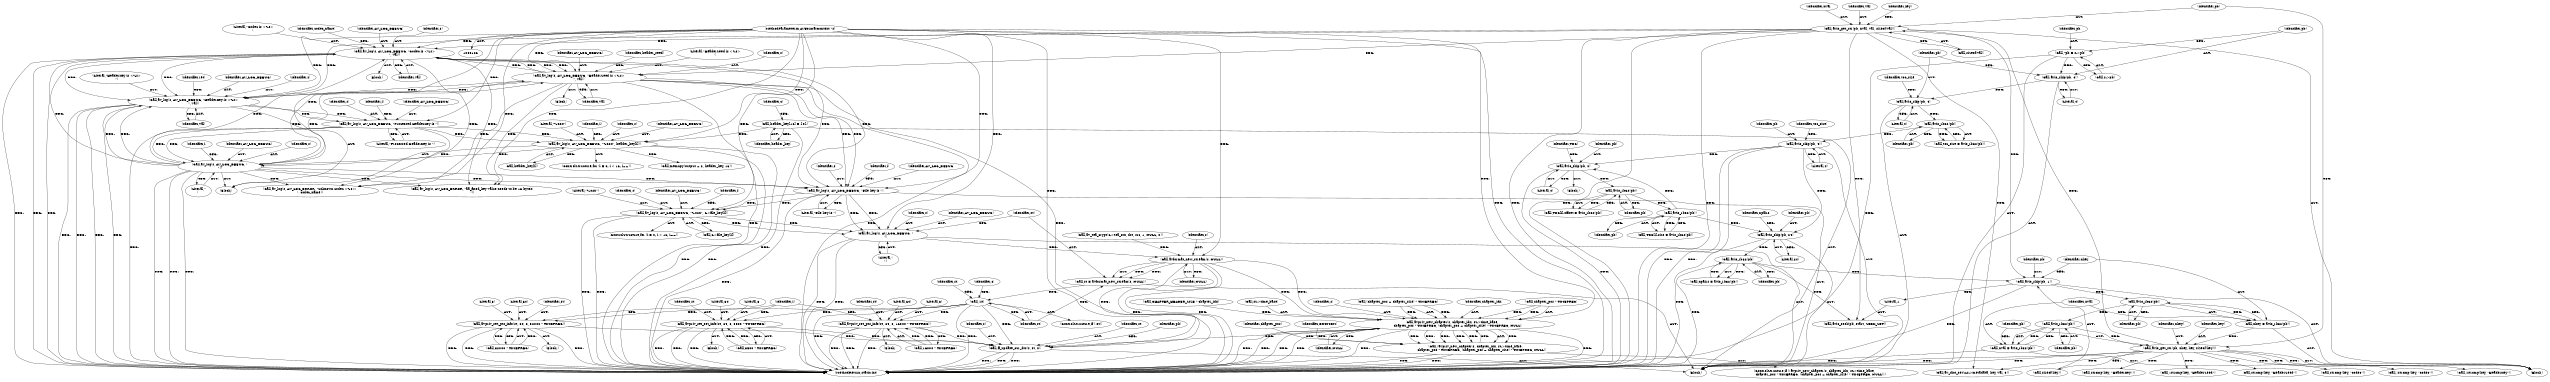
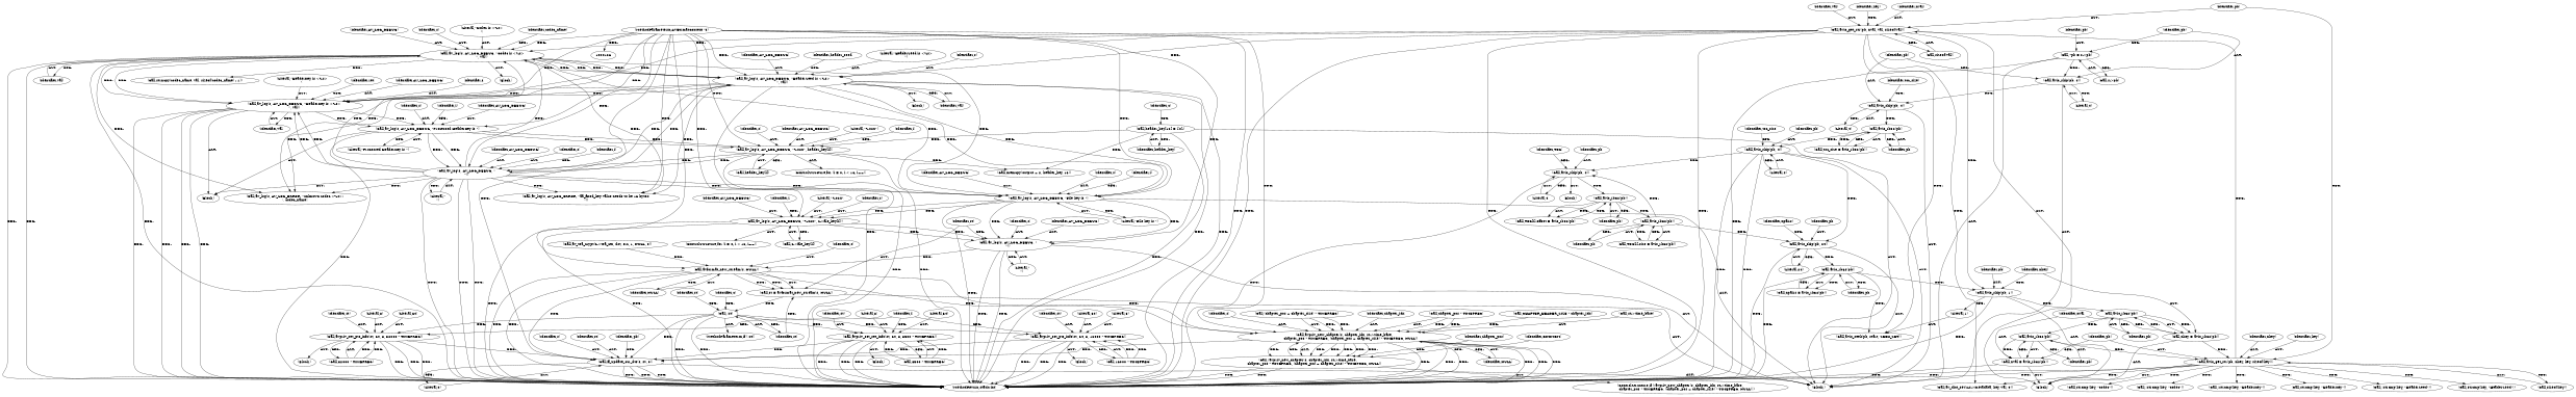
  digraph {
    n1 [label="(Call,av_log(s, AV_LOG_DEBUG, \"%02x\", c->file_key[i]))"]
    n2 [label="(Call,av_log(s, AV_LOG_DEBUG, \"\n\"))"]
    n3 [label="(ControlStructure,for (i = 0; i < 16; i++))"]
    n4 [label="(MethodReturn,static int)"]
    n5 [label="(Call,c->file_key[i])"]
    n6 [label="(Block,)"]
    n7 [label="(Call,avformat_new_stream(s, NULL))"]
    n8 [label="(Literal,\"\n\")"]
    n9 [label="(Call,av_log(s, AV_LOG_DEBUG, \"File key is \"))"]
    n10 [label="(Literal,\"File key is \")"]
    n11 [label="(Call,av_log(s, AV_LOG_DEBUG, \"Codec is <%s>\n\", val))"]
    n12 [label="(Call,av_log(s, AV_LOG_DEBUG, \"HeaderSeed is <%s>\n\", val))"]
    n13 [label="(Call,av_log(s, AV_LOG_DEBUG, \"HeaderKey is <%s>\n\", val))"]
    n14 [label="(Call,av_log(s, AV_LOG_ERROR, \"unknown codec <%s>!\n\", codec_name))"]
+   n15 [label="(Call,strncpy(codec_name, val, sizeof(codec_name) - 1))"]
    n16 [label="(Block,)"]
    n17 [label="(Call,av_log(s, AV_LOG_ERROR, \"aa_fixed_key value needs to be 16 bytes!\n\"))"]
    n18 [label="(Identifier,val)"]
    n19 [label="(Block,)"]
    n20 [label="(Identifier,val)"]
    n21 [label="(Block,)"]
    n22 [label="(Call,av_log(s, AV_LOG_DEBUG, \"Processed HeaderKey is \"))"]
    n23 [label="(Identifier,val)"]
    n24 [label="(Call,av_log(s, AV_LOG_DEBUG, \"\n\"))"]
    n25 [label="(Literal,\"\n\")"]
    n26 [label="(Call,av_log(s, AV_LOG_DEBUG, \"%02x\", header_key[i]))"]
    n27 [label="(Literal,\"Processed HeaderKey is \")"]
    n28 [label="(ControlStructure,for (i = 0; i < 16; i++))"]
    n29 [label="(Call,memcpy(output + 2, header_key, 16))"]
    n30 [label="(Call,header_key[i])"]
    n31 [label="(MethodParameterIn,AVFormatContext *s)"]
    n32 [label="(Call,ff_update_cur_dts(s, st, 0))"]
    n33 [label="(Call,avpriv_new_chapter(s, chapter_idx, st->time_base,\n            chapter_pos * TIMEPREC, (chapter_pos + chapter_size) * TIMEPREC, NULL))"]
    1000126
    n35 [label="(Call,st = avformat_new_stream(s, NULL))"]
    n36 [label="(Identifier,NULL)"]
+   n37 [label="(Literal,0)"]
    n38 [label="(Call,!avpriv_new_chapter(s, chapter_idx, st->time_base,\n            chapter_pos * TIMEPREC, (chapter_pos + chapter_size) * TIMEPREC, NULL))"]
    n39 [label="(Identifier,NULL)"]
    n40 [label="(Call,avio_get_str(pb, nval, val, sizeof(val)))"]
    n41 [label="(Call,avio_skip(pb, 1))"]
    n42 [label="(Call,sizeof(val))"]
    n43 [label="(Call,avio_seek(pb, start, SEEK_SET))"]
    n44 [label="(Block,)"]
    n45 [label="(Call,av_dict_set(&s->metadata, key, val, 0))"]
    n46 [label="(Call,avio_rb32(pb))"]
    n47 [label="(Literal,1)"]
    n48 [label="(Call,avio_get_str(pb, nkey, key, sizeof(key)))"]
    n49 [label="(Call,strcmp(key, \"HeaderKey\"))"]
    n50 [label="(Call,!strcmp(key, \"HeaderSeed\"))"]
    n51 [label="(Call,strcmp(key, \"HeaderSeed\"))"]
    n52 [label="(Call,sizeof(key))"]
    n53 [label="(Call,strcmp(key, \"codec\"))"]
    n54 [label="(Call,!strcmp(key, \"codec\"))"]
    n55 [label="(Call,!strcmp(key, \"HeaderKey\"))"]
    n56 [label="(Call,avio_rb32(pb))"]
    n57 [label="(Call,nval = avio_rb32(pb))"]
    n58 [label="(Identifier,pb)"]
    n59 [label="(Call,nkey = avio_rb32(pb))"]
    n60 [label="(Identifier,pb)"]
    n61 [label="(Call,avio_rb32(pb))"]
    n62 [label="(Identifier,pb)"]
    n63 [label="(Call,npairs = avio_rb32(pb))"]
    n64 [label="(Call,avio_skip(pb, 24))"]
    n65 [label="(Literal,24)"]
    n66 [label="(Call,avio_skip(pb, 4))"]
    n67 [label="(Call,avio_skip(pb, 4))"]
    n68 [label="(Literal,4)"]
    n69 [label="(Call,avio_rb32(pb))"]
    n70 [label="(Block,)"]
    n71 [label="(Literal,4)"]
    n72 [label="(Call,avio_rb32(pb))"]
    n73 [label="(Call,toc_size = avio_rb32(pb))"]
    n74 [label="(Identifier,pb)"]
    n75 [label="(Call,avio_skip(pb, 4))"]
    n76 [label="(Literal,4)"]
    n77 [label="(Call,avio_skip(pb, 4))"]
    n78 [label="(Literal,4)"]
    n79 [label="(Call,*pb = s->pb)"]
    n80 [label="(Call,s->pb)"]
    n81 [label="(Call,avio_rb32(pb))"]
    n82 [label="(Identifier,pb)"]
    n83 [label="(Call,TOC[i].size = avio_rb32(pb))"]
    n84 [label="(Call,TOC[i].offset = avio_rb32(pb))"]
    n85 [label="(Identifier,pb)"]
    n86 [label="(Call,header_key[16] = {0})"]
    n87 [label="(Identifier,header_key)"]
    n88 [label="(Call,!st)"]
    n89 [label="(Call,avpriv_set_pts_info(st, 64, 8, 32000 * TIMEPREC))"]
    n90 [label="(Call,avpriv_set_set_info(st, 64, 8, 8500 * TIMEPREC))"]
    n91 [label="(Call,avpriv_set_pts_info(st, 64, 8, 16000 * TIMEPREC))"]
-   n92 [label="(ControlStructure,if (!st))"]
+   n92 [label="(MethodParameterIn,if (!st))"]
    n93 [label="(Identifier,st)"]
    n94 [label="(Call,32000 * TIMEPREC)"]
    n95 [label="(Block,)"]
    n96 [label="(Block,)"]
    n97 [label="(Call,8500 * TIMEPREC)"]
    n98 [label="(Call,16000 * TIMEPREC)"]
    n99 [label="(Block,)"]
    n100 [label="(ControlStructure,if (!avpriv_new_chapter(s, chapter_idx, st->time_base,\n            chapter_pos * TIMEPREC, (chapter_pos + chapter_size) * TIMEPREC, NULL)))"]
    n101 [label="(Identifier,pb)"]
    n102 [label="(Literal,8)"]
    n103 [label="(Identifier,s)"]
    n104 [label="(Call,(chapter_pos + chapter_size) * TIMEPREC)"]
    n105 [label="(Identifier,s)"]
    n106 [label="(Identifier,chapter_idx)"]
    n107 [label="(Identifier,nkey)"]
    n108 [label="(Identifier,npairs)"]
    n109 [label="(Call,chapter_pos * TIMEPREC)"]
    n110 [label="(Identifier,AV_LOG_DEBUG)"]
    n111 [label="(Identifier,codec_name)"]
    n112 [label="(Identifier,i)"]
    n113 [label="(Identifier,pb)"]
    n114 [label="(Identifier,AV_LOG_DEBUG)"]
    n115 [label="(Identifier,s)"]
    n116 [label="(Identifier,s)"]
    n117 [label="(Identifier,pb)"]
    n118 [label="(Literal,64)"]
    n119 [label="(Call,av_tea_crypt(c->tea_ctx, dst, src, 1, NULL, 0))"]
    n120 [label="(Identifier,val)"]
    n121 [label="(Identifier,toc_size)"]
    n122 [label="(Identifier,st)"]
    n123 [label="(Identifier,st)"]
    n124 [label="(Identifier,nkey)"]
    n125 [label="(Identifier,AV_LOG_DEBUG)"]
    n126 [label="(Identifier,s)"]
    n127 [label="(Identifier,pb)"]
    n128 [label="(Identifier,pb)"]
    n129 [label="(Identifier,c)"]
    n130 [label="(Identifier,pb)"]
    n131 [label="(Identifier,toc_size)"]
    n132 [label="(Identifier,AV_LOG_DEBUG)"]
    n133 [label="(Identifier,s)"]
    n134 [label="(Identifier,st)"]
    n135 [label="(Identifier,i)"]
    n136 [label="(Literal,\"%02x\")"]
    n137 [label="(Identifier,chapter_pos)"]
    n138 [label="(Literal,64)"]
    n139 [label="(Call,CHAPTER_HEADER_SIZE * chapter_idx)"]
    n140 [label="(Call,st->time_base)"]
    n141 [label="(Identifier,key)"]
    n142 [label="(Literal,\"%02x\")"]
    n143 [label="(Identifier,s)"]
    n144 [label="(Literal,\"HeaderKey is <%s>\n\")"]
    n145 [label="(Identifier,ret)"]
    n146 [label="(Identifier,st)"]
    n147 [label="(Identifier,ENOMEM)"]
    n148 [label="(Identifier,AV_LOG_DEBUG)"]
    n149 [label="(Literal,8)"]
    n150 [label="(Identifier,s)"]
    n151 [label="(Identifier,TOC)"]
    n152 [label="(Identifier,key)"]
    n153 [label="(Identifier,AV_LOG_DEBUG)"]
    n154 [label="(Identifier,s)"]
    n155 [label="(Identifier,i)"]
    n156 [label="(Identifier,pb)"]
    n157 [label="(Identifier,pb)"]
    n158 [label="(Identifier,st)"]
    n159 [label="(Identifier,nval)"]
    n160 [label="(Identifier,s)"]
    n161 [label="(Identifier,pb)"]
    n162 [label="(Identifier,pb)"]
    n163 [label="(Identifier,nval)"]
    n164 [label="(Identifier,st)"]
    n165 [label="(Identifier,AV_LOG_DEBUG)"]
    n166 [label="(Identifier,i)"]
    n167 [label="(Identifier,s)"]
    n168 [label="(Literal,\"Codec is <%s>\n\")"]
    n169 [label="(Literal,64)"]
    n170 [label="(Identifier,AV_LOG_DEBUG)"]
    n171 [label="(Literal,8)"]
    n172 [label="(Identifier,c)"]
    n173 [label="(Identifier,header_seed)"]
    n174 [label="(Identifier,AV_LOG_DEBUG)"]
    n175 [label="(Identifier,i)"]
    n176 [label="(Identifier,i)"]
    n177 [label="(Literal,\"HeaderSeed is <%s>\n\")"]
    n178 [label="(Identifier,s)"]
    n1 -> n2 [label="DDG: "]
    n1 -> n2 [label="DDG: "]
    n1 -> n3 [label="AST: "]
    n1 -> n4 [label="DDG: "]
    n1 -> n4 [label="DDG: "]
    n1 -> n5 [label="CFG: "]
    n2 -> n4 [label="DDG: "]
    n2 -> n4 [label="DDG: "]
    n2 -> n6 [label="AST: "]
    n2 -> n7 [label="DDG: "]
    n2 -> n8 [label="CFG: "]
    n5 -> n1 [label="AST: "]
    n7 -> n4 [label="DDG: "]
    n7 -> n4 [label="DDG: "]
    n7 -> n32 [label="DDG: "]
    n7 -> n33 [label="DDG: "]
    n7 -> n33 [label="DDG: "]
    n7 -> n35 [label="AST: "]
    n7 -> n35 [label="DDG: "]
    n7 -> n35 [label="DDG: "]
    n7 -> n36 [label="CFG: "]
    n8 -> n2 [label="AST: "]
    n9 -> n1 [label="DDG: "]
    n9 -> n1 [label="DDG: "]
    n9 -> n2 [label="DDG: "]
    n9 -> n2 [label="DDG: "]
    n9 -> n4 [label="DDG: "]
    n9 -> n6 [label="AST: "]
    n9 -> n10 [label="CFG: "]
    n10 -> n9 [label="AST: "]
    n11 -> n4 [label="DDG: "]
    n11 -> n4 [label="DDG: "]
    n11 -> n4 [label="DDG: "]
    n11 -> n9 [label="DDG: "]
    n11 -> n9 [label="DDG: "]
    n11 -> n12 [label="DDG: "]
    n11 -> n12 [label="DDG: "]
    n11 -> n13 [label="DDG: "]
    n11 -> n13 [label="DDG: "]
    n11 -> n14 [label="DDG: "]
+   n11 -> n15 [label="DDG: "]
    n11 -> n16 [label="AST: "]
    n11 -> n17 [label="DDG: "]
    n11 -> n18 [label="CFG: "]
    n12 -> n4 [label="DDG: "]
    n12 -> n4 [label="DDG: "]
    n12 -> n4 [label="DDG: "]
    n12 -> n9 [label="DDG: "]
    n12 -> n9 [label="DDG: "]
    n12 -> n11 [label="DDG: "]
    n12 -> n11 [label="DDG: "]
    n12 -> n13 [label="DDG: "]
    n12 -> n13 [label="DDG: "]
    n12 -> n14 [label="DDG: "]
    n12 -> n17 [label="DDG: "]
    n12 -> n19 [label="AST: "]
    n12 -> n20 [label="CFG: "]
    n13 -> n4 [label="DDG: "]
    n13 -> n4 [label="DDG: "]
    n13 -> n4 [label="DDG: "]
    n13 -> n4 [label="DDG: "]
    n13 -> n21 [label="AST: "]
    n13 -> n22 [label="DDG: "]
    n13 -> n22 [label="DDG: "]
    n13 -> n23 [label="CFG: "]
    n18 -> n11 [label="AST: "]
    n20 -> n12 [label="AST: "]
    n22 -> n4 [label="DDG: "]
    n22 -> n21 [label="AST: "]
    n22 -> n24 [label="DDG: "]
    n22 -> n24 [label="DDG: "]
    n22 -> n26 [label="DDG: "]
    n22 -> n26 [label="DDG: "]
    n22 -> n27 [label="CFG: "]
    n23 -> n13 [label="AST: "]
    n24 -> n4 [label="DDG: "]
    n24 -> n4 [label="DDG: "]
    n24 -> n4 [label="DDG: "]
    n24 -> n9 [label="DDG: "]
    n24 -> n9 [label="DDG: "]
    n24 -> n11 [label="DDG: "]
    n24 -> n11 [label="DDG: "]
    n24 -> n12 [label="DDG: "]
    n24 -> n12 [label="DDG: "]
    n24 -> n13 [label="DDG: "]
    n24 -> n13 [label="DDG: "]
    n24 -> n14 [label="DDG: "]
    n24 -> n17 [label="DDG: "]
    n24 -> n21 [label="AST: "]
    n24 -> n25 [label="CFG: "]
    n25 -> n24 [label="AST: "]
    n26 -> n4 [label="DDG: "]
    n26 -> n4 [label="DDG: "]
    n26 -> n24 [label="DDG: "]
    n26 -> n24 [label="DDG: "]
    n26 -> n28 [label="AST: "]
    n26 -> n29 [label="DDG: "]
    n26 -> n30 [label="CFG: "]
    n27 -> n22 [label="AST: "]
    n30 -> n26 [label="AST: "]
    n31 -> n1 [label="DDG: "]
    n31 -> n2 [label="DDG: "]
    n31 -> n4 [label="DDG: "]
    n31 -> n7 [label="DDG: "]
    n31 -> n9 [label="DDG: "]
    n31 -> n11 [label="DDG: "]
    n31 -> n12 [label="DDG: "]
    n31 -> n13 [label="DDG: "]
    n31 -> n14 [label="DDG: "]
    n31 -> n17 [label="DDG: "]
    n31 -> n22 [label="DDG: "]
    n31 -> n24 [label="DDG: "]
    n31 -> n26 [label="DDG: "]
    n31 -> n32 [label="DDG: "]
    n31 -> n33 [label="DDG: "]
-   n31 -> 1000126 [label="AST: "]
+   n31 -> 1000126 [label="DDG: "]
    n32 -> n4 [label="DDG: "]
    n32 -> n4 [label="DDG: "]
    n32 -> n4 [label="DDG: "]
    n32 -> n6 [label="AST: "]
+   n32 -> n37 [label="CFG: "]
    n33 -> n4 [label="DDG: "]
    n33 -> n4 [label="DDG: "]
    n33 -> n4 [label="DDG: "]
    n33 -> n4 [label="DDG: "]
    n33 -> n4 [label="DDG: "]
    n33 -> n4 [label="DDG: "]
    n33 -> n32 [label="DDG: "]
    n33 -> n38 [label="AST: "]
    n33 -> n38 [label="DDG: "]
    n33 -> n38 [label="DDG: "]
    n33 -> n38 [label="DDG: "]
    n33 -> n38 [label="DDG: "]
    n33 -> n38 [label="DDG: "]
    n33 -> n38 [label="DDG: "]
    n33 -> n39 [label="CFG: "]
    n35 -> n6 [label="AST: "]
    n35 -> n88 [label="DDG: "]
    n36 -> n7 [label="AST: "]
+   n37 -> n32 [label="AST: "]
    n38 -> n4 [label="DDG: "]
    n38 -> n4 [label="DDG: "]
    n38 -> n33 [label="CFG: "]
    n38 -> n100 [label="AST: "]
    n39 -> n33 [label="AST: "]
    n40 -> n4 [label="DDG: "]
    n40 -> n4 [label="DDG: "]
    n40 -> n4 [label="DDG: "]
    n40 -> n11 [label="DDG: "]
    n40 -> n12 [label="DDG: "]
    n40 -> n13 [label="DDG: "]
    n40 -> n41 [label="DDG: "]
    n40 -> n42 [label="CFG: "]
    n40 -> n43 [label="DDG: "]
    n40 -> n44 [label="AST: "]
    n40 -> n45 [label="DDG: "]
    n41 -> n4 [label="DDG: "]
    n41 -> n44 [label="AST: "]
    n41 -> n46 [label="DDG: "]
    n41 -> n47 [label="CFG: "]
    n42 -> n40 [label="AST: "]
    n46 -> n56 [label="DDG: "]
    n46 -> n59 [label="AST: "]
    n46 -> n59 [label="DDG: "]
    n46 -> n60 [label="CFG: "]
    n47 -> n43 [label="AST: "]
    n48 -> n4 [label="DDG: "]
    n48 -> n4 [label="DDG: "]
    n48 -> n40 [label="DDG: "]
    n48 -> n44 [label="AST: "]
    n48 -> n45 [label="DDG: "]
    n48 -> n49 [label="DDG: "]
    n48 -> n50 [label="DDG: "]
    n48 -> n51 [label="DDG: "]
    n48 -> n52 [label="CFG: "]
    n48 -> n53 [label="DDG: "]
    n48 -> n54 [label="DDG: "]
    n48 -> n55 [label="DDG: "]
-   n52 -> n41 [label="AST: "]
+   n52 -> n48 [label="AST: "]
    n56 -> n48 [label="DDG: "]
    n56 -> n57 [label="AST: "]
    n56 -> n57 [label="DDG: "]
    n56 -> n58 [label="CFG: "]
    n57 -> n4 [label="DDG: "]
    n57 -> n44 [label="AST: "]
    n57 -> n56 [label="CFG: "]
    n58 -> n56 [label="AST: "]
    n59 -> n44 [label="AST: "]
    n59 -> n46 [label="CFG: "]
    n59 -> n48 [label="DDG: "]
    n60 -> n46 [label="AST: "]
    n61 -> n4 [label="DDG: "]
    n61 -> n41 [label="DDG: "]
    n61 -> n43 [label="DDG: "]
    n61 -> n62 [label="CFG: "]
    n61 -> n63 [label="AST: "]
    n61 -> n63 [label="DDG: "]
    n62 -> n61 [label="AST: "]
    n63 -> n61 [label="CFG: "]
    n64 -> n4 [label="DDG: "]
    n64 -> n6 [label="AST: "]
    n64 -> n61 [label="DDG: "]
    n64 -> n65 [label="CFG: "]
    n65 -> n64 [label="AST: "]
    n66 -> n4 [label="DDG: "]
    n66 -> n4 [label="DDG: "]
    n66 -> n6 [label="AST: "]
    n66 -> n64 [label="DDG: "]
    n66 -> n67 [label="DDG: "]
    n66 -> n68 [label="CFG: "]
    n67 -> n4 [label="DDG: "]
    n67 -> n69 [label="DDG: "]
    n67 -> n70 [label="AST: "]
    n67 -> n71 [label="CFG: "]
    n68 -> n66 [label="AST: "]
    n69 -> n81 [label="DDG: "]
    n69 -> n84 [label="AST: "]
    n69 -> n84 [label="DDG: "]
    n69 -> n85 [label="CFG: "]
    n71 -> n67 [label="AST: "]
    n72 -> n66 [label="DDG: "]
    n72 -> n73 [label="AST: "]
    n72 -> n73 [label="DDG: "]
    n72 -> n74 [label="CFG: "]
    n73 -> n72 [label="CFG: "]
    n74 -> n72 [label="AST: "]
    n75 -> n6 [label="AST: "]
    n75 -> n72 [label="DDG: "]
    n75 -> n76 [label="CFG: "]
    n76 -> n75 [label="AST: "]
    n77 -> n6 [label="AST: "]
    n77 -> n75 [label="DDG: "]
    n77 -> n78 [label="CFG: "]
    n78 -> n77 [label="AST: "]
    n79 -> n4 [label="DDG: "]
    n79 -> n6 [label="AST: "]
    n79 -> n77 [label="DDG: "]
    n79 -> n80 [label="CFG: "]
    n80 -> n79 [label="AST: "]
    n81 -> n64 [label="DDG: "]
    n81 -> n67 [label="DDG: "]
    n81 -> n82 [label="CFG: "]
    n81 -> n83 [label="AST: "]
    n81 -> n83 [label="DDG: "]
    n82 -> n81 [label="AST: "]
    n83 -> n81 [label="CFG: "]
    n84 -> n69 [label="CFG: "]
    n85 -> n69 [label="AST: "]
    n86 -> n4 [label="DDG: "]
    n86 -> n6 [label="AST: "]
    n86 -> n26 [label="DDG: "]
+   n86 -> n29 [label="DDG: "]
    n86 -> n87 [label="CFG: "]
    n87 -> n86 [label="AST: "]
    n88 -> n4 [label="DDG: "]
    n88 -> n4 [label="DDG: "]
    n88 -> n32 [label="DDG: "]
    n88 -> n89 [label="DDG: "]
    n88 -> n90 [label="DDG: "]
    n88 -> n91 [label="DDG: "]
    n88 -> n92 [label="AST: "]
    n88 -> n93 [label="CFG: "]
    n89 -> n4 [label="DDG: "]
    n89 -> n4 [label="DDG: "]
    n89 -> n4 [label="DDG: "]
    n89 -> n32 [label="DDG: "]
    n89 -> n94 [label="CFG: "]
    n89 -> n95 [label="AST: "]
    n90 -> n4 [label="DDG: "]
    n90 -> n4 [label="DDG: "]
    n90 -> n4 [label="DDG: "]
    n90 -> n32 [label="DDG: "]
    n90 -> n96 [label="AST: "]
    n90 -> n97 [label="CFG: "]
    n91 -> n4 [label="DDG: "]
    n91 -> n4 [label="DDG: "]
    n91 -> n4 [label="DDG: "]
    n91 -> n32 [label="DDG: "]
    n91 -> n98 [label="CFG: "]
    n91 -> n99 [label="AST: "]
    n93 -> n35 [label="CFG: "]
    n93 -> n88 [label="AST: "]
    n94 -> n89 [label="AST: "]
    n94 -> n89 [label="DDG: "]
    n94 -> n89 [label="DDG: "]
    n97 -> n90 [label="AST: "]
    n97 -> n90 [label="DDG: "]
    n97 -> n90 [label="DDG: "]
    n98 -> n91 [label="AST: "]
    n98 -> n91 [label="DDG: "]
    n98 -> n91 [label="DDG: "]
    n101 -> n48 [label="AST: "]
    n101 -> n57 [label="CFG: "]
    n102 -> n91 [label="AST: "]
    n103 -> n32 [label="AST: "]
    n104 -> n33 [label="AST: "]
    n104 -> n33 [label="DDG: "]
    n104 -> n33 [label="DDG: "]
    n105 -> n2 [label="AST: "]
    n106 -> n33 [label="AST: "]
    n107 -> n48 [label="AST: "]
    n108 -> n64 [label="CFG: "]
    n109 -> n33 [label="AST: "]
    n109 -> n33 [label="DDG: "]
    n109 -> n33 [label="DDG: "]
    n110 -> n22 [label="AST: "]
    n111 -> n11 [label="CFG: "]
    n112 -> n24 [label="CFG: "]
    n113 -> n75 [label="AST: "]
    n113 -> n77 [label="CFG: "]
    n114 -> n24 [label="AST: "]
    n115 -> n24 [label="AST: "]
    n116 -> n7 [label="AST: "]
    n117 -> n66 [label="AST: "]
    n118 -> n89 [label="AST: "]
    n119 -> n7 [label="DDG: "]
    n120 -> n40 [label="AST: "]
    n121 -> n66 [label="CFG: "]
    n122 -> n91 [label="AST: "]
    n123 -> n2 [label="CFG: "]
    n123 -> n35 [label="AST: "]
    n124 -> n41 [label="CFG: "]
    n124 -> n59 [label="AST: "]
    n125 -> n1 [label="AST: "]
    n126 -> n22 [label="AST: "]
    n127 -> n67 [label="AST: "]
    n128 -> n64 [label="AST: "]
    n129 -> n86 [label="CFG: "]
    n130 -> n41 [label="AST: "]
    n131 -> n75 [label="CFG: "]
    n132 -> n26 [label="AST: "]
    n133 -> n12 [label="AST: "]
    n134 -> n88 [label="CFG: "]
    n135 -> n1 [label="CFG: "]
    n136 -> n26 [label="AST: "]
    n137 -> n38 [label="CFG: "]
    n138 -> n90 [label="AST: "]
    n139 -> n33 [label="DDG: "]
    n140 -> n33 [label="AST: "]
    n141 -> n40 [label="CFG: "]
    n142 -> n1 [label="AST: "]
    n143 -> n13 [label="AST: "]
    n144 -> n13 [label="AST: "]
    n145 -> n13 [label="CFG: "]
    n146 -> n32 [label="AST: "]
    n147 -> n38 [label="CFG: "]
    n148 -> n13 [label="AST: "]
    n149 -> n90 [label="AST: "]
    n150 -> n9 [label="AST: "]
    n151 -> n67 [label="CFG: "]
    n152 -> n48 [label="AST: "]
    n153 -> n11 [label="AST: "]
    n154 -> n11 [label="AST: "]
    n155 -> n26 [label="CFG: "]
    n156 -> n32 [label="CFG: "]
    n157 -> n77 [label="AST: "]
    n157 -> n79 [label="CFG: "]
    n158 -> n89 [label="AST: "]
    n159 -> n40 [label="AST: "]
    n160 -> n33 [label="AST: "]
    n161 -> n79 [label="AST: "]
    n162 -> n40 [label="AST: "]
    n162 -> n48 [label="CFG: "]
    n163 -> n57 [label="AST: "]
    n163 -> n59 [label="CFG: "]
    n164 -> n90 [label="AST: "]
    n165 -> n2 [label="AST: "]
    n166 -> n9 [label="CFG: "]
    n167 -> n26 [label="AST: "]
    n168 -> n11 [label="AST: "]
    n169 -> n91 [label="AST: "]
    n170 -> n12 [label="AST: "]
    n171 -> n89 [label="AST: "]
    n172 -> n88 [label="CFG: "]
    n173 -> n12 [label="CFG: "]
    n174 -> n9 [label="AST: "]
    n175 -> n22 [label="CFG: "]
    n176 -> n89 [label="CFG: "]
    n176 -> n90 [label="CFG: "]
    n176 -> n91 [label="CFG: "]
    n177 -> n12 [label="AST: "]
    n178 -> n1 [label="AST: "]
  }
